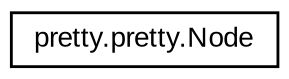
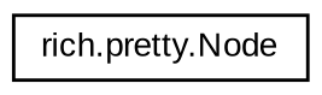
  digraph {
    rankdir=LR
    fontname="Liberation Sans"
-   n1 [color=black fillcolor=white fontname="Liberation Sans" fontsize=10 height=0.2 label="pretty.pretty.Node" shape=record style=filled width=0.4]
+   n1 [color=black fillcolor=white fontname="Liberation Sans" fontsize=10 height=0.2 label="rich.pretty.Node" shape=record style=filled width=0.4]
  }
